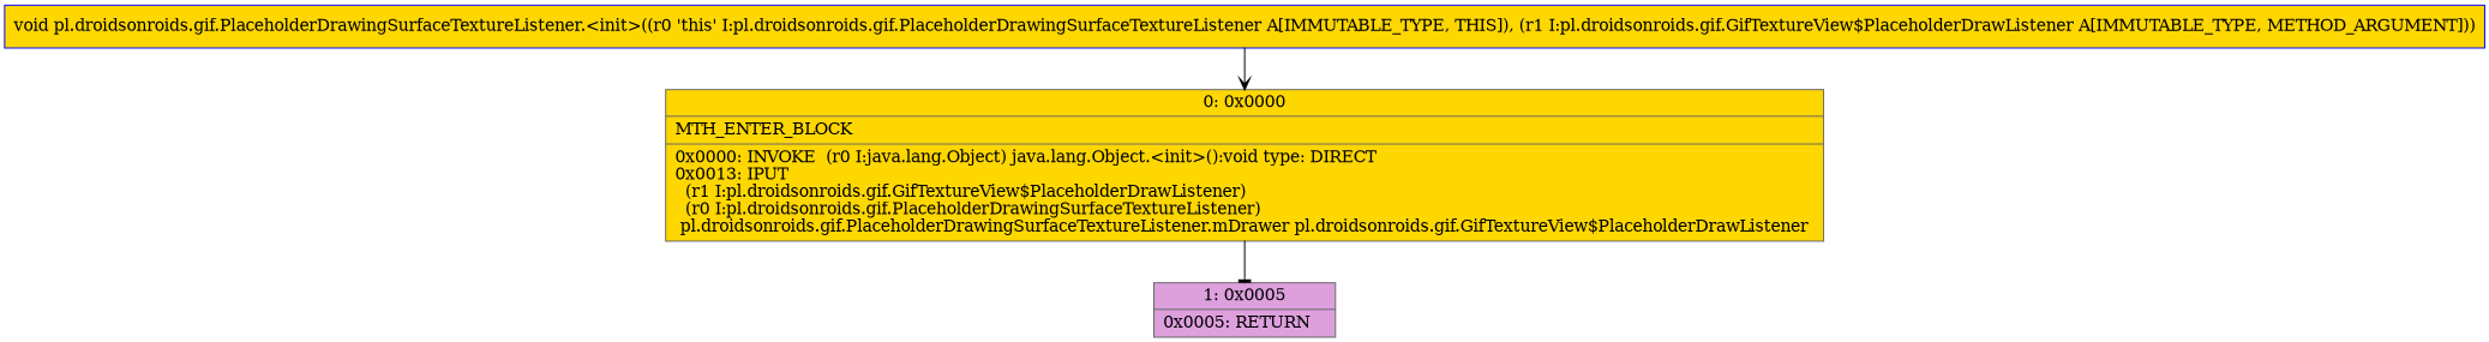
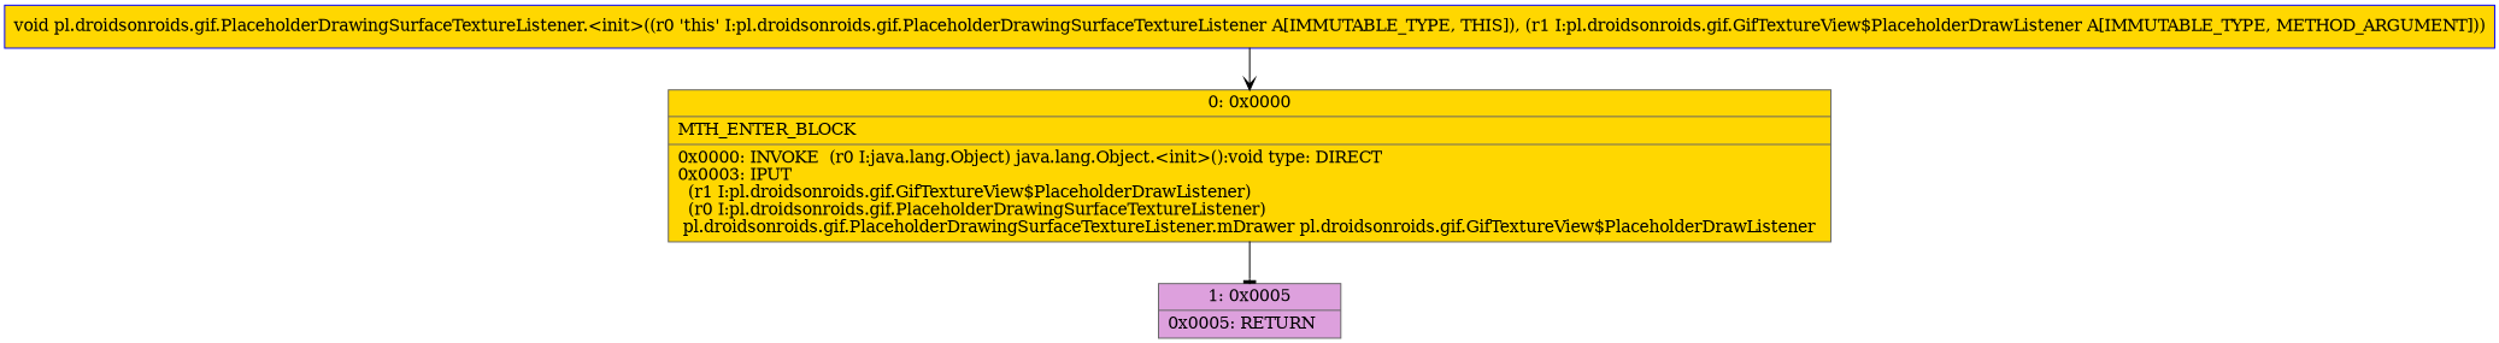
  digraph {
    node [shape=record style=filled fillcolor=gold color=gray40]
-   n1 [label="{0\:\ 0x0000|MTH_ENTER_BLOCK\l|0x0000: INVOKE  (r0 I:java.lang.Object) java.lang.Object.\<init\>():void type: DIRECT \l0x0013: IPUT  \l  (r1 I:pl.droidsonroids.gif.GifTextureView$PlaceholderDrawListener)\l  (r0 I:pl.droidsonroids.gif.PlaceholderDrawingSurfaceTextureListener)\l pl.droidsonroids.gif.PlaceholderDrawingSurfaceTextureListener.mDrawer pl.droidsonroids.gif.GifTextureView$PlaceholderDrawListener \l}"]
+   n1 [label="{0\:\ 0x0000|MTH_ENTER_BLOCK\l|0x0000: INVOKE  (r0 I:java.lang.Object) java.lang.Object.\<init\>():void type: DIRECT \l0x0003: IPUT  \l  (r1 I:pl.droidsonroids.gif.GifTextureView$PlaceholderDrawListener)\l  (r0 I:pl.droidsonroids.gif.PlaceholderDrawingSurfaceTextureListener)\l pl.droidsonroids.gif.PlaceholderDrawingSurfaceTextureListener.mDrawer pl.droidsonroids.gif.GifTextureView$PlaceholderDrawListener \l}"]
    n2 [label="{1\:\ 0x0005|0x0005: RETURN   \l}" fillcolor=plum]
    n3 [label="{void pl.droidsonroids.gif.PlaceholderDrawingSurfaceTextureListener.\<init\>((r0 'this' I:pl.droidsonroids.gif.PlaceholderDrawingSurfaceTextureListener A[IMMUTABLE_TYPE, THIS]), (r1 I:pl.droidsonroids.gif.GifTextureView$PlaceholderDrawListener A[IMMUTABLE_TYPE, METHOD_ARGUMENT])) }" color=blue]
    n1 -> n2 [arrowhead=tee]
    n3 -> n1 [arrowhead=vee]
  }
